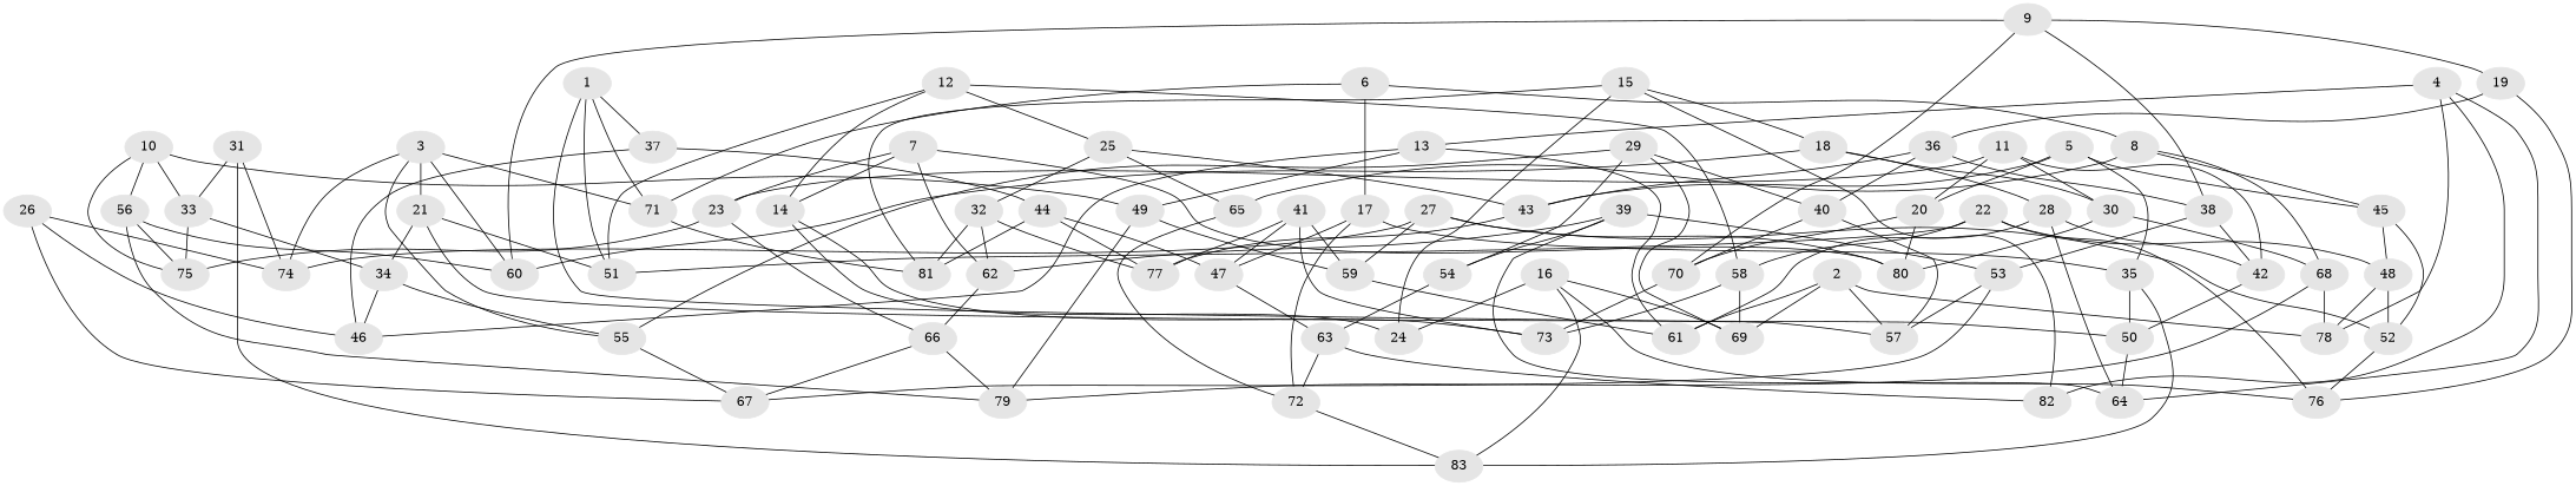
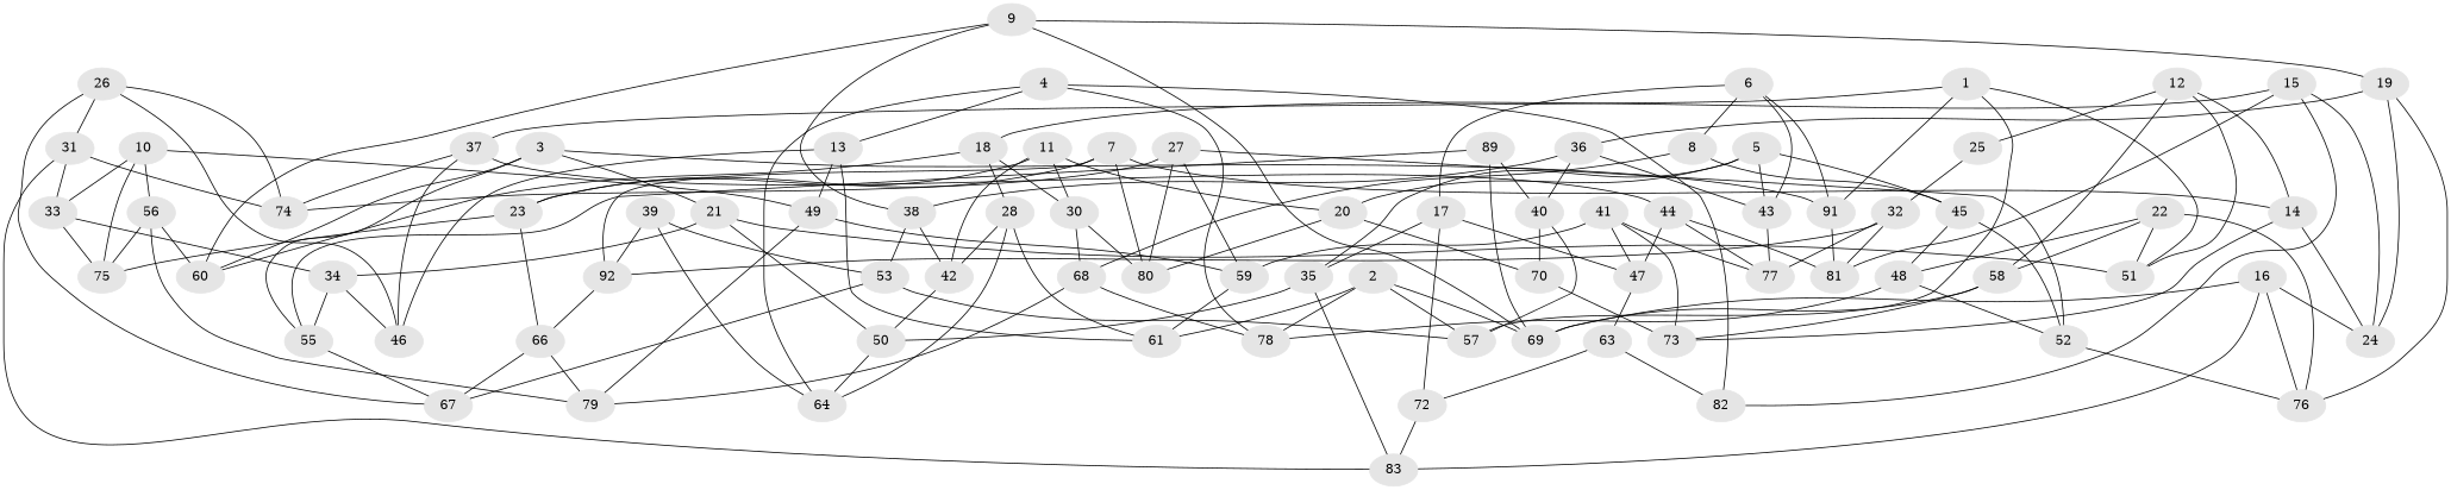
  graph {
    node [color=gray90 style=filled]
    1
    37
    51
    57
-   71
+   71 [label=91]
    46
    74
    44
    81
    2
    61
    69
    78
    3
    21
    55
    60
    34
    50
    67
    4
    13
    64
    82
    49
    5
    20
    35
    43
    45
    80
    70
    83
    77
    48
    52
    6
    8
    17
-   65
    68
    47
    72
    7
    14
    23
-   62
+   62 [label=92]
    24
    73
    75
    66
    79
    9
    19
    38
    76
    36
    42
    53
    10
    33
    56
    59
    11
    30
    12
    25
    58
    32
    15
    18
    28
    16
    63
    40
    22
    26
    31
    27
-   29
-   54
+   29 [label=89]
    39
    41
    1 -- 37
    1 -- 51
    1 -- 57
    1 -- 71
    37 -- 46
-   3 -- 74
+   37 -- 74
    37 -- 44
    71 -- 81
    44 -- 81
    44 -- 77
    44 -- 47
    2 -- 57
    2 -- 61
    2 -- 69
    2 -- 78
    3 -- 71
    3 -- 21
    3 -- 55
    3 -- 60
    21 -- 51
    21 -- 34
    21 -- 50
    55 -- 67
    34 -- 46
    34 -- 55
    50 -- 64
    4 -- 78
    4 -- 13
    4 -- 64
    4 -- 82
    13 -- 46
    13 -- 61
    13 -- 49
    49 -- 79
    49 -- 59
    5 -- 20
    5 -- 35
    5 -- 43
    5 -- 45
    20 -- 80
    20 -- 70
    35 -- 50
    35 -- 83
    43 -- 77
    45 -- 48
    45 -- 52
    70 -- 73
    48 -- 78
    48 -- 52
    52 -- 76
    6 -- 71
    6 -- 8
    6 -- 17
    8 -- 45
-   8 -- 65
    8 -- 68
    17 -- 35
    17 -- 47
    17 -- 72
-   65 -- 72
    68 -- 78
    68 -- 79
    47 -- 63
    72 -- 83
    7 -- 80
    7 -- 14
    7 -- 23
    7 -- 62
    14 -- 24
    14 -- 73
    23 -- 75
    23 -- 66
    62 -- 66
    66 -- 67
    66 -- 79
    9 -- 60
-   9 -- 70
+   9 -- 69
    9 -- 19
    9 -- 38
+   19 -- 24
    19 -- 76
    19 -- 36
    38 -- 42
    38 -- 53
    36 -- 43
    36 -- 38
    36 -- 40
    42 -- 50
    53 -- 57
    53 -- 67
    10 -- 49
    10 -- 75
    10 -- 33
    10 -- 56
    33 -- 34
    33 -- 75
    56 -- 60
    56 -- 75
    56 -- 79
    59 -- 61
    11 -- 20
    11 -- 23
    11 -- 42
    11 -- 30
    30 -- 80
    30 -- 68
    12 -- 51
    12 -- 14
    12 -- 25
    12 -- 58
-   25 -- 43
-   25 -- 65
+   6 -- 43
    25 -- 32
    58 -- 69
    58 -- 73
    32 -- 81
    32 -- 77
    32 -- 62
    15 -- 81
    15 -- 82
    15 -- 24
    15 -- 18
    18 -- 60
    18 -- 30
    18 -- 28
    28 -- 61
    28 -- 64
    28 -- 42
    16 -- 69
    16 -- 83
    16 -- 24
    16 -- 76
    63 -- 82
    63 -- 72
    40 -- 57
    40 -- 70
    22 -- 51
    22 -- 48
    22 -- 76
    22 -- 58
    26 -- 46
    26 -- 74
    26 -- 67
+   26 -- 31
    31 -- 74
    31 -- 83
    31 -- 33
    27 -- 74
    27 -- 80
    27 -- 52
    27 -- 59
    29 -- 69
    29 -- 55
    29 -- 40
-   29 -- 54
-   54 -- 63
    39 -- 64
    39 -- 62
    39 -- 53
-   39 -- 54
    41 -- 77
    41 -- 47
    41 -- 73
    41 -- 59
  }
